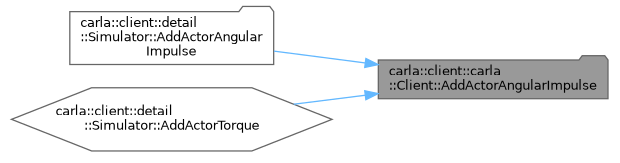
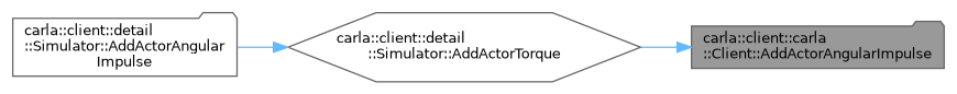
  digraph {
    rankdir=RL
    node [color=grey40 fillcolor=white fontname=Helvetica fontsize=10 shape=folder style=filled]
    edge [color=steelblue1 dir=back fontname=Helvetica fontsize=10 labelfontname=Helvetica labelfontsize=10 style=solid]
    n1 [color=gray40 fillcolor=grey60 fontcolor=black height=0.2 label="carla::client::carla\l::Client::AddActorAngularImpulse" width=0.4]
    n2 [height=0.2 label="carla::client::detail\l::Simulator::AddActorAngular\lImpulse" width=0.4]
    n3 [height=0.2 label="carla::client::detail\l::Simulator::AddActorTorque" shape=hexagon width=0.4]
-   n1 -> n2
+   n3 -> n2
    n1 -> n3
  }
